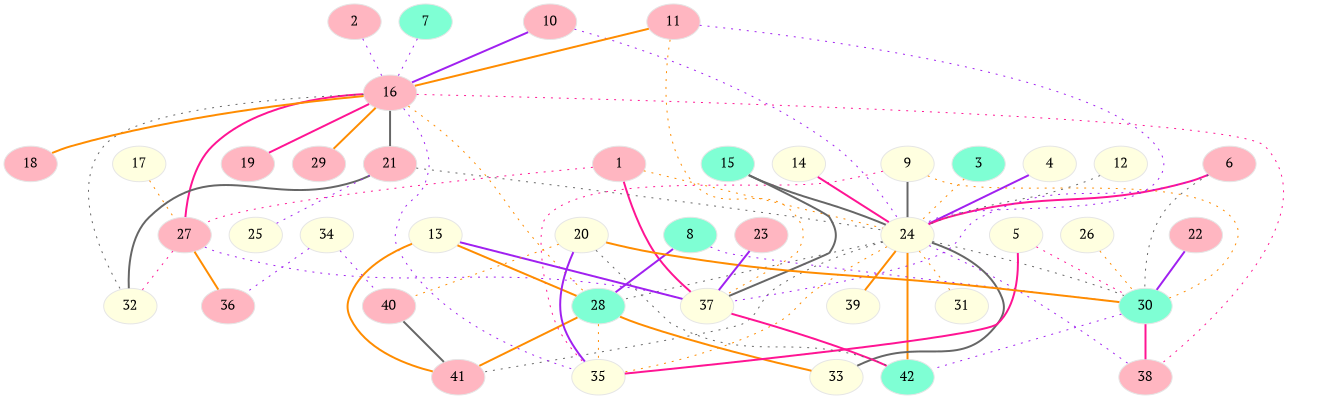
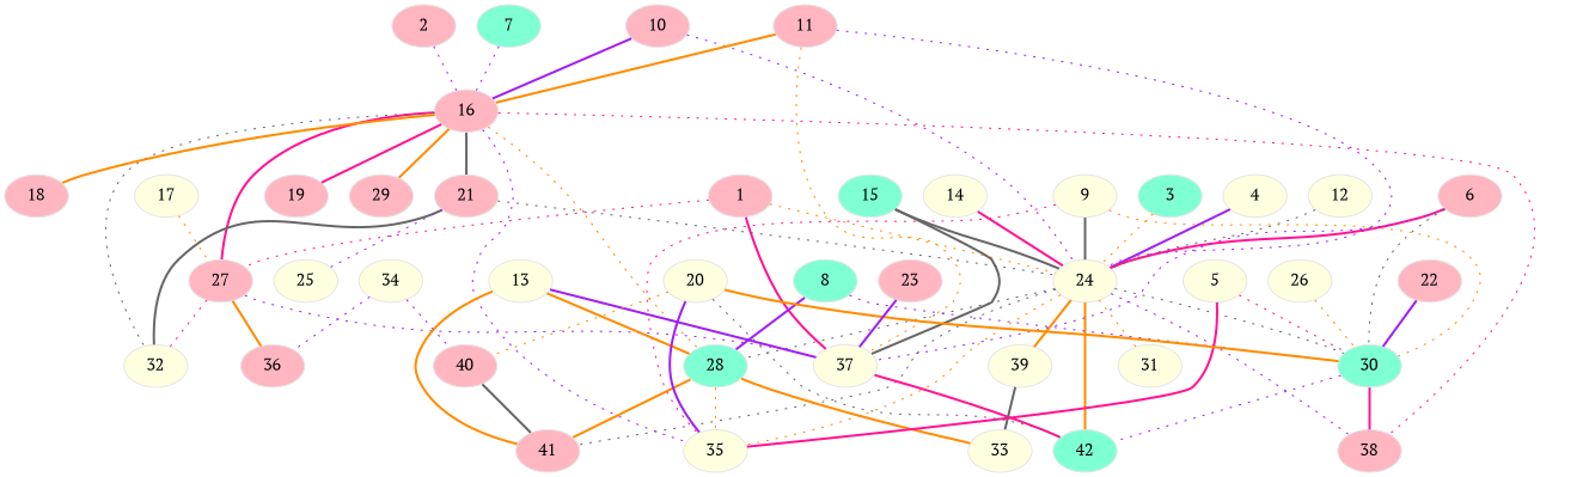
  graph {
    fontname="PT Serif"
    node [color=gray90 fillcolor=lightyellow fontname="PT Serif" style=filled]
    edge [color=darkorange fontname="PT Serif" style=dotted weight=1.0]
    1 [fillcolor=lightpink]
    24
    27 [fillcolor=lightpink]
    37
    30 [fillcolor=aquamarine]
    28 [fillcolor=aquamarine]
    35
    41 [fillcolor=lightpink]
    38 [fillcolor=lightpink]
    42 [fillcolor=aquamarine]
    31
    33
    39
    32
    36 [fillcolor=lightpink]
    2 [fillcolor=lightpink]
    16 [fillcolor=lightpink]
    18 [fillcolor=lightpink]
    19 [fillcolor=lightpink]
    21 [fillcolor=lightpink]
    29 [fillcolor=lightpink]
    3 [fillcolor=aquamarine]
    4
    5
    6 [fillcolor=lightpink]
    7 [fillcolor=aquamarine]
    8 [fillcolor=aquamarine]
    9
    10 [fillcolor=lightpink]
    11 [fillcolor=lightpink]
    12
    13
    14
    15 [fillcolor=aquamarine]
    25
    17
    20
    40 [fillcolor=lightpink]
    22 [fillcolor=lightpink]
    23 [fillcolor=lightpink]
    26
    34
    1 -- 24
    1 -- 27 [color=deeppink]
    1 -- 37 [color=deeppink style=bold]
    24 -- 30 [color=gray40]
    24 -- 28 [color=gray40]
    24 -- 35 [weight=2.0]
    24 -- 41 [color=gray40]
    24 -- 38 [color=purple]
    24 -- 42 [style=bold weight=2.0]
    24 -- 31
-   24 -- 33 [color=gray40 style=bold]
+   39 -- 33 [color=gray40 style=bold]
    24 -- 39 [style=bold]
    27 -- 37 [color=purple]
    27 -- 32 [color=deeppink]
    27 -- 36 [style=bold]
    37 -- 42 [color=deeppink style=bold]
    30 -- 38 [color=deeppink style=bold]
    30 -- 42 [color=purple]
    28 -- 35 [weight=2.0]
    28 -- 41 [style=bold]
    28 -- 33 [style=bold]
    2 -- 16 [color=purple]
    16 -- 27 [color=deeppink style=bold]
    16 -- 28
    16 -- 35 [color=purple]
    16 -- 38 [color=deeppink]
    16 -- 32 [color=gray40]
    16 -- 18 [style=bold]
    16 -- 19 [color=deeppink style=bold]
    16 -- 21 [color=gray40 style=bold]
    16 -- 29 [style=bold]
    21 -- 24 [color=gray40]
    21 -- 32 [color=gray40 style=bold]
    21 -- 25 [color=purple]
    3 -- 24
    4 -- 24 [color=purple style=bold]
    5 -- 30 [color=deeppink]
    5 -- 35 [color=deeppink style=bold weight=2.0]
    6 -- 24 [color=deeppink style=bold]
    6 -- 37 [color=purple]
    6 -- 30 [color=gray40]
    7 -- 16 [color=purple]
    8 -- 30 [color=purple]
    8 -- 28 [color=purple style=bold]
    9 -- 24 [color=gray40 style=bold]
    9 -- 30
    9 -- 35 [color=deeppink]
    10 -- 24 [color=purple]
    10 -- 16 [color=purple style=bold]
    11 -- 24 [color=purple]
    11 -- 37
    11 -- 16 [style=bold]
    12 -- 24 [color=gray40]
    13 -- 37 [color=purple style=bold]
    13 -- 28 [style=bold weight=2.0]
    13 -- 41 [style=bold]
    14 -- 24 [color=deeppink style=bold]
    15 -- 24 [color=gray40 style=bold]
    15 -- 37 [color=gray40 style=bold]
    17 -- 27
    20 -- 30 [style=bold]
    20 -- 35 [color=purple style=bold]
    20 -- 42 [color=gray40]
    20 -- 40
    40 -- 41 [color=gray40 style=bold]
    22 -- 30 [color=purple style=bold]
    23 -- 37 [color=purple style=bold]
    26 -- 30
    34 -- 36 [color=purple]
    34 -- 40 [color=purple]
  }
